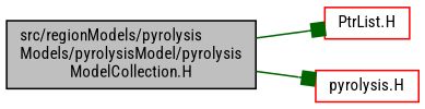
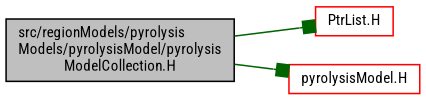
  digraph {
    rankdir=LR
    fontname="Roboto Condensed"
    node [color=red fontname="Roboto Condensed" fontsize=10 shape=record]
    edge [color=darkgreen fontname="Roboto Condensed" fontsize=10 labelfontname=FreeSans labelfontsize=10 style=solid arrowhead=box]
    n1 [color=black fillcolor=grey75 fontcolor=black height=0.2 label="src/regionModels/pyrolysis\lModels/pyrolysisModel/pyrolysis\lModelCollection.H" style=filled width=0.4]
    n2 [height=0.2 label="PtrList.H" width=0.4]
-   n3 [height=0.2 label="pyrolysis.H" width=0.4]
+   n3 [height=0.2 label="pyrolysisModel.H" width=0.4]
    n1 -> n2
    n1 -> n3
  }
